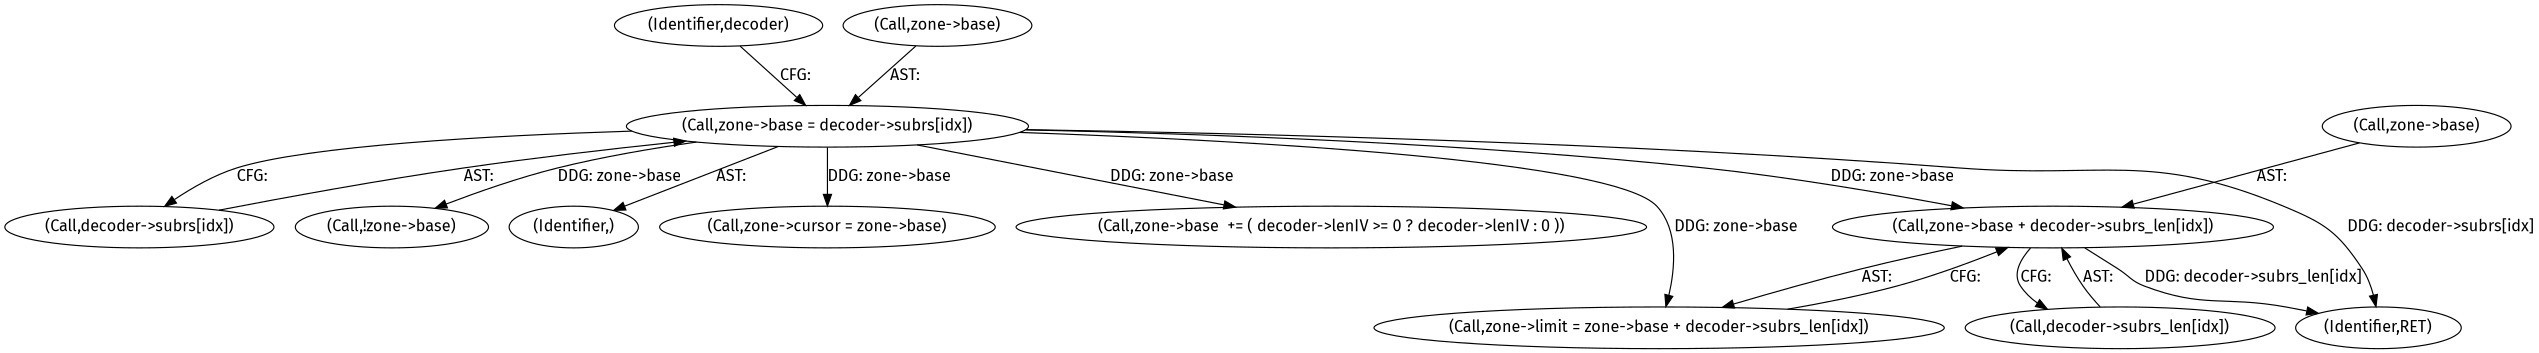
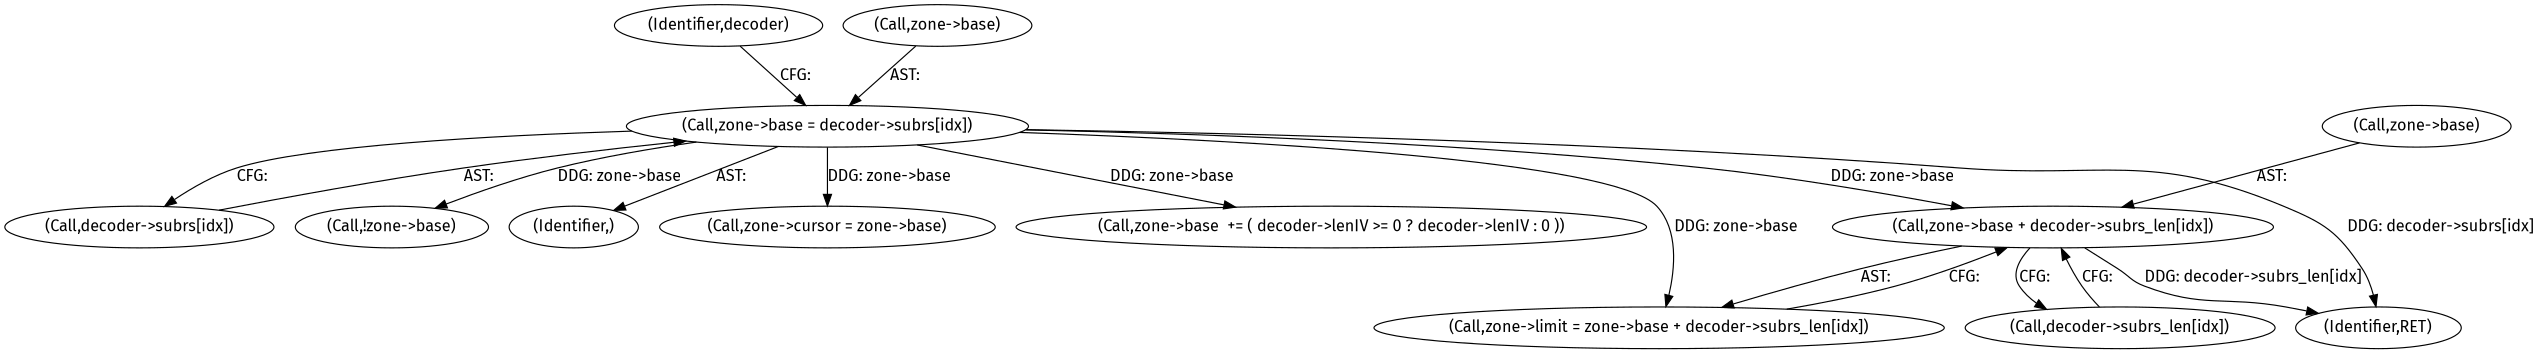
  digraph {
    fontname="Fira Sans"
    node [fontname="Fira Sans"]
    edge [fontname="Fira Sans"]
    n1 [label="(Call,zone->base + decoder->subrs_len[idx])"]
    n2 [label="(Identifier,RET)"]
    n3 [label="(Call,zone->limit = zone->base + decoder->subrs_len[idx])"]
    n4 [label="(Call,decoder->subrs_len[idx])"]
    n5 [label="(Call,zone->base = decoder->subrs[idx])"]
    n6 [label="(Call,decoder->subrs[idx])"]
    n7 [label="(Call,!zone->base)"]
    n8 [label="(Identifier,)"]
    n9 [label="(Call,zone->cursor = zone->base)"]
    n10 [label="(Call,zone->base  += ( decoder->lenIV >= 0 ? decoder->lenIV : 0 ))"]
    n11 [label="(Call,zone->base)"]
    n12 [label="(Identifier,decoder)"]
    n13 [label="(Call,zone->base)"]
    n1 -> n2 [label="DDG: decoder->subrs_len[idx]"]
    n1 -> n3 [label="AST: "]
    n1 -> n4 [label="CFG: "]
    n3 -> n1 [label="CFG: "]
-   n4 -> n1 [label="AST: "]
+   n4 -> n1 [label="CFG: "]
    n5 -> n1 [label="DDG: zone->base"]
    n5 -> n2 [label="DDG: decoder->subrs[idx]"]
    n5 -> n3 [label="DDG: zone->base"]
    n5 -> n6 [label="CFG: "]
    n5 -> n7 [label="DDG: zone->base"]
    n5 -> n8 [label="AST: "]
    n5 -> n9 [label="DDG: zone->base"]
    n5 -> n10 [label="DDG: zone->base"]
    n6 -> n5 [label="AST: "]
    n11 -> n1 [label="AST: "]
    n12 -> n5 [label="CFG: "]
    n13 -> n5 [label="AST: "]
  }
